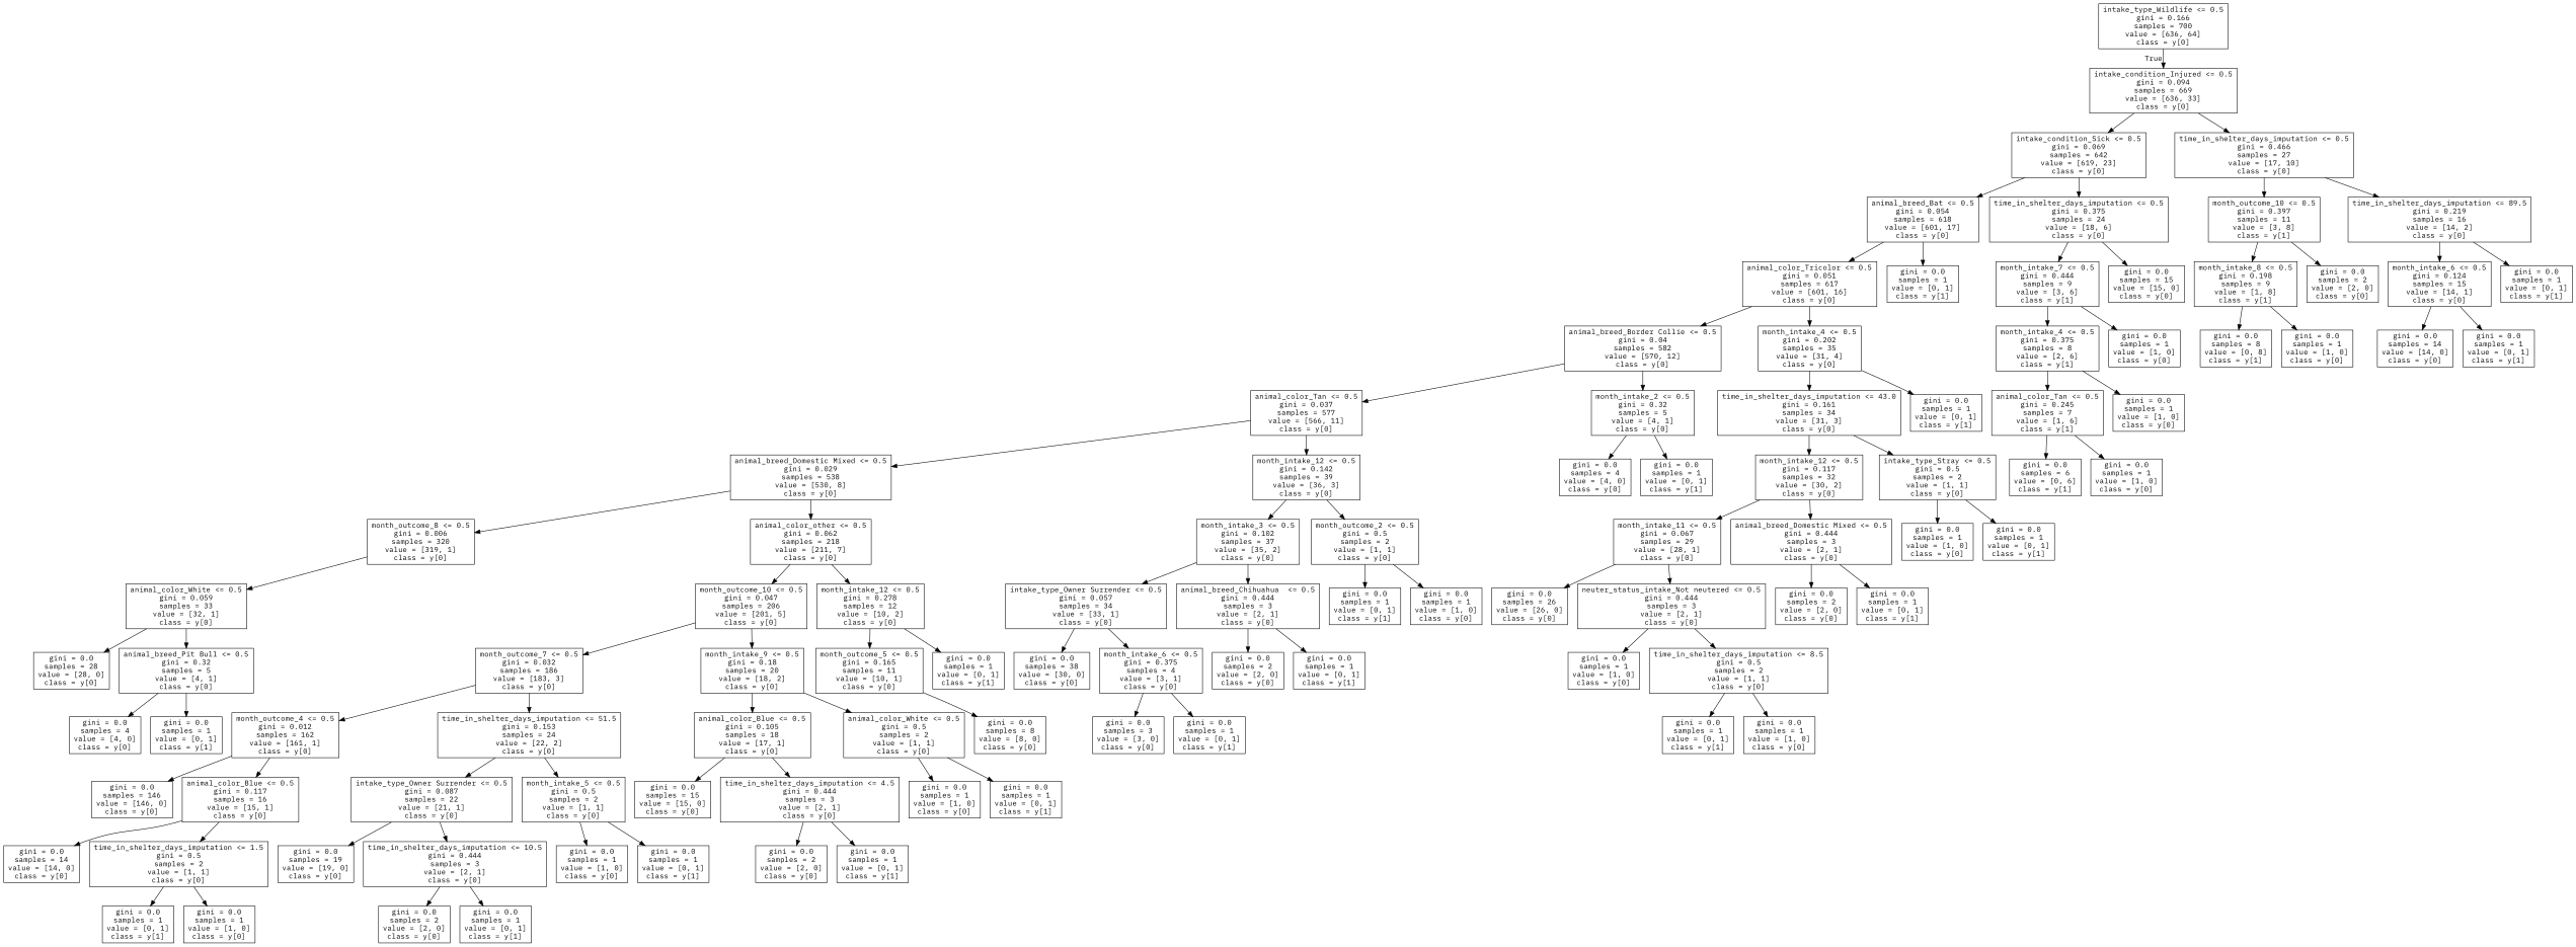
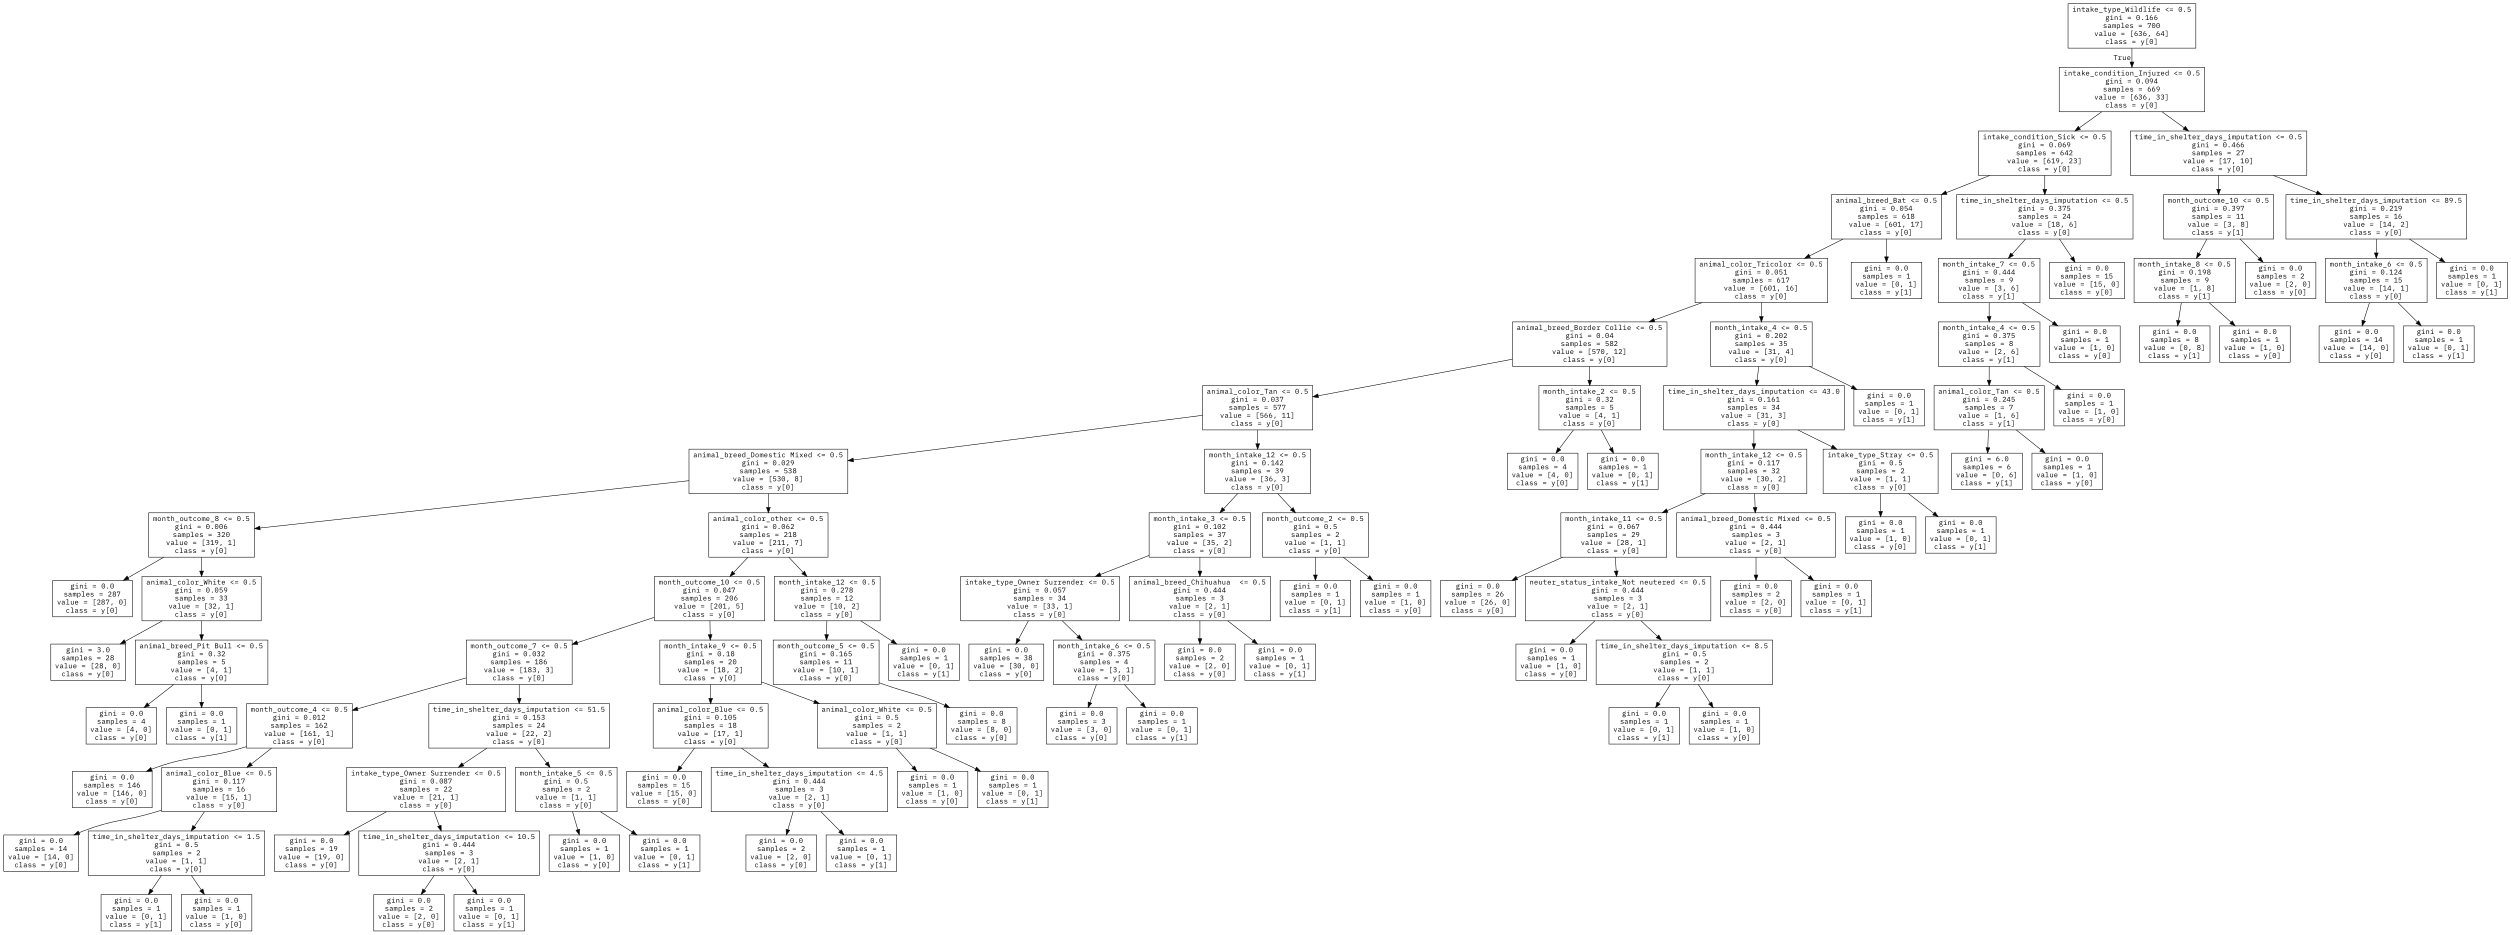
  digraph {
    fontname="IBM Plex Mono"
    node [fontname="IBM Plex Mono" shape=box]
    edge [fontname="IBM Plex Mono"]
    n1 [label="intake_type_Wildlife <= 0.5\ngini = 0.166\nsamples = 700\nvalue = [636, 64]\nclass = y[0]"]
    n2 [label="intake_condition_Injured <= 0.5\ngini = 0.094\nsamples = 669\nvalue = [636, 33]\nclass = y[0]"]
    n3 [label="intake_condition_Sick <= 0.5\ngini = 0.069\nsamples = 642\nvalue = [619, 23]\nclass = y[0]"]
    n4 [label="time_in_shelter_days_imputation <= 0.5\ngini = 0.466\nsamples = 27\nvalue = [17, 10]\nclass = y[0]"]
    n5 [label="animal_breed_Bat <= 0.5\ngini = 0.054\nsamples = 618\nvalue = [601, 17]\nclass = y[0]"]
    n6 [label="time_in_shelter_days_imputation <= 0.5\ngini = 0.375\nsamples = 24\nvalue = [18, 6]\nclass = y[0]"]
    n7 [label="month_outcome_10 <= 0.5\ngini = 0.397\nsamples = 11\nvalue = [3, 8]\nclass = y[1]"]
    n8 [label="time_in_shelter_days_imputation <= 89.5\ngini = 0.219\nsamples = 16\nvalue = [14, 2]\nclass = y[0]"]
    n9 [label="animal_color_Tricolor <= 0.5\ngini = 0.051\nsamples = 617\nvalue = [601, 16]\nclass = y[0]"]
    n10 [label="gini = 0.0\nsamples = 1\nvalue = [0, 1]\nclass = y[1]"]
    n11 [label="month_intake_7 <= 0.5\ngini = 0.444\nsamples = 9\nvalue = [3, 6]\nclass = y[1]"]
    n12 [label="gini = 0.0\nsamples = 15\nvalue = [15, 0]\nclass = y[0]"]
    n13 [label="animal_breed_Border Collie <= 0.5\ngini = 0.04\nsamples = 582\nvalue = [570, 12]\nclass = y[0]"]
    n14 [label="month_intake_4 <= 0.5\ngini = 0.202\nsamples = 35\nvalue = [31, 4]\nclass = y[0]"]
    n15 [label="animal_color_Tan <= 0.5\ngini = 0.037\nsamples = 577\nvalue = [566, 11]\nclass = y[0]"]
    n16 [label="month_intake_2 <= 0.5\ngini = 0.32\nsamples = 5\nvalue = [4, 1]\nclass = y[0]"]
    n17 [label="time_in_shelter_days_imputation <= 43.0\ngini = 0.161\nsamples = 34\nvalue = [31, 3]\nclass = y[0]"]
    n18 [label="gini = 0.0\nsamples = 1\nvalue = [0, 1]\nclass = y[1]"]
    n19 [label="animal_breed_Domestic Mixed <= 0.5\ngini = 0.029\nsamples = 538\nvalue = [530, 8]\nclass = y[0]"]
    n20 [label="month_intake_12 <= 0.5\ngini = 0.142\nsamples = 39\nvalue = [36, 3]\nclass = y[0]"]
    n21 [label="gini = 0.0\nsamples = 4\nvalue = [4, 0]\nclass = y[0]"]
    n22 [label="gini = 0.0\nsamples = 1\nvalue = [0, 1]\nclass = y[1]"]
    n23 [label="month_outcome_8 <= 0.5\ngini = 0.006\nsamples = 320\nvalue = [319, 1]\nclass = y[0]"]
    n24 [label="animal_color_other <= 0.5\ngini = 0.062\nsamples = 218\nvalue = [211, 7]\nclass = y[0]"]
    n25 [label="month_intake_3 <= 0.5\ngini = 0.102\nsamples = 37\nvalue = [35, 2]\nclass = y[0]"]
    n26 [label="month_outcome_2 <= 0.5\ngini = 0.5\nsamples = 2\nvalue = [1, 1]\nclass = y[0]"]
+   n27 [label="gini = 0.0\nsamples = 287\nvalue = [287, 0]\nclass = y[0]"]
    n28 [label="animal_color_White <= 0.5\ngini = 0.059\nsamples = 33\nvalue = [32, 1]\nclass = y[0]"]
    n29 [label="month_outcome_10 <= 0.5\ngini = 0.047\nsamples = 206\nvalue = [201, 5]\nclass = y[0]"]
    n30 [label="month_intake_12 <= 0.5\ngini = 0.278\nsamples = 12\nvalue = [10, 2]\nclass = y[0]"]
-   n31 [label="gini = 0.0\nsamples = 28\nvalue = [28, 0]\nclass = y[0]"]
+   n31 [label="gini = 3.0\nsamples = 28\nvalue = [28, 0]\nclass = y[0]"]
    n32 [label="animal_breed_Pit Bull <= 0.5\ngini = 0.32\nsamples = 5\nvalue = [4, 1]\nclass = y[0]"]
    n33 [label="gini = 0.0\nsamples = 4\nvalue = [4, 0]\nclass = y[0]"]
    n34 [label="gini = 0.0\nsamples = 1\nvalue = [0, 1]\nclass = y[1]"]
    n35 [label="month_outcome_7 <= 0.5\ngini = 0.032\nsamples = 186\nvalue = [183, 3]\nclass = y[0]"]
    n36 [label="month_intake_9 <= 0.5\ngini = 0.18\nsamples = 20\nvalue = [18, 2]\nclass = y[0]"]
    n37 [label="month_outcome_5 <= 0.5\ngini = 0.165\nsamples = 11\nvalue = [10, 1]\nclass = y[0]"]
    n38 [label="gini = 0.0\nsamples = 1\nvalue = [0, 1]\nclass = y[1]"]
    n39 [label="month_outcome_4 <= 0.5\ngini = 0.012\nsamples = 162\nvalue = [161, 1]\nclass = y[0]"]
    n40 [label="time_in_shelter_days_imputation <= 51.5\ngini = 0.153\nsamples = 24\nvalue = [22, 2]\nclass = y[0]"]
    n41 [label="animal_color_Blue <= 0.5\ngini = 0.105\nsamples = 18\nvalue = [17, 1]\nclass = y[0]"]
    n42 [label="animal_color_White <= 0.5\ngini = 0.5\nsamples = 2\nvalue = [1, 1]\nclass = y[0]"]
    n43 [label="gini = 0.0\nsamples = 146\nvalue = [146, 0]\nclass = y[0]"]
    n44 [label="animal_color_Blue <= 0.5\ngini = 0.117\nsamples = 16\nvalue = [15, 1]\nclass = y[0]"]
    n45 [label="intake_type_Owner Surrender <= 0.5\ngini = 0.087\nsamples = 22\nvalue = [21, 1]\nclass = y[0]"]
    n46 [label="month_intake_5 <= 0.5\ngini = 0.5\nsamples = 2\nvalue = [1, 1]\nclass = y[0]"]
    n47 [label="gini = 0.0\nsamples = 14\nvalue = [14, 0]\nclass = y[0]"]
    n48 [label="time_in_shelter_days_imputation <= 1.5\ngini = 0.5\nsamples = 2\nvalue = [1, 1]\nclass = y[0]"]
    n49 [label="gini = 0.0\nsamples = 1\nvalue = [0, 1]\nclass = y[1]"]
    n50 [label="gini = 0.0\nsamples = 1\nvalue = [1, 0]\nclass = y[0]"]
    n51 [label="gini = 0.0\nsamples = 19\nvalue = [19, 0]\nclass = y[0]"]
    n52 [label="time_in_shelter_days_imputation <= 10.5\ngini = 0.444\nsamples = 3\nvalue = [2, 1]\nclass = y[0]"]
    n53 [label="gini = 0.0\nsamples = 1\nvalue = [1, 0]\nclass = y[0]"]
    n54 [label="gini = 0.0\nsamples = 1\nvalue = [0, 1]\nclass = y[1]"]
    n55 [label="gini = 0.0\nsamples = 2\nvalue = [2, 0]\nclass = y[0]"]
    n56 [label="gini = 0.0\nsamples = 1\nvalue = [0, 1]\nclass = y[1]"]
    n57 [label="gini = 0.0\nsamples = 15\nvalue = [15, 0]\nclass = y[0]"]
    n58 [label="time_in_shelter_days_imputation <= 4.5\ngini = 0.444\nsamples = 3\nvalue = [2, 1]\nclass = y[0]"]
    n59 [label="gini = 0.0\nsamples = 1\nvalue = [1, 0]\nclass = y[0]"]
    n60 [label="gini = 0.0\nsamples = 1\nvalue = [0, 1]\nclass = y[1]"]
    n61 [label="gini = 0.0\nsamples = 2\nvalue = [2, 0]\nclass = y[0]"]
    n62 [label="gini = 0.0\nsamples = 1\nvalue = [0, 1]\nclass = y[1]"]
    n63 [label="gini = 0.0\nsamples = 8\nvalue = [8, 0]\nclass = y[0]"]
    n64 [label="intake_type_Owner Surrender <= 0.5\ngini = 0.057\nsamples = 34\nvalue = [33, 1]\nclass = y[0]"]
    n65 [label="animal_breed_Chihuahua  <= 0.5\ngini = 0.444\nsamples = 3\nvalue = [2, 1]\nclass = y[0]"]
    n66 [label="gini = 0.0\nsamples = 1\nvalue = [0, 1]\nclass = y[1]"]
    n67 [label="gini = 0.0\nsamples = 1\nvalue = [1, 0]\nclass = y[0]"]
    n68 [label="gini = 0.0\nsamples = 38\nvalue = [30, 0]\nclass = y[0]"]
    n69 [label="month_intake_6 <= 0.5\ngini = 0.375\nsamples = 4\nvalue = [3, 1]\nclass = y[0]"]
    n70 [label="gini = 0.0\nsamples = 2\nvalue = [2, 0]\nclass = y[0]"]
    n71 [label="gini = 0.0\nsamples = 1\nvalue = [0, 1]\nclass = y[1]"]
    n72 [label="gini = 0.0\nsamples = 3\nvalue = [3, 0]\nclass = y[0]"]
    n73 [label="gini = 0.0\nsamples = 1\nvalue = [0, 1]\nclass = y[1]"]
    n74 [label="month_intake_12 <= 0.5\ngini = 0.117\nsamples = 32\nvalue = [30, 2]\nclass = y[0]"]
    n75 [label="intake_type_Stray <= 0.5\ngini = 0.5\nsamples = 2\nvalue = [1, 1]\nclass = y[0]"]
    n76 [label="month_intake_11 <= 0.5\ngini = 0.067\nsamples = 29\nvalue = [28, 1]\nclass = y[0]"]
    n77 [label="animal_breed_Domestic Mixed <= 0.5\ngini = 0.444\nsamples = 3\nvalue = [2, 1]\nclass = y[0]"]
    n78 [label="gini = 0.0\nsamples = 1\nvalue = [1, 0]\nclass = y[0]"]
    n79 [label="gini = 0.0\nsamples = 1\nvalue = [0, 1]\nclass = y[1]"]
    n80 [label="gini = 0.0\nsamples = 26\nvalue = [26, 0]\nclass = y[0]"]
    n81 [label="neuter_status_intake_Not neutered <= 0.5\ngini = 0.444\nsamples = 3\nvalue = [2, 1]\nclass = y[0]"]
    n82 [label="gini = 0.0\nsamples = 2\nvalue = [2, 0]\nclass = y[0]"]
    n83 [label="gini = 0.0\nsamples = 1\nvalue = [0, 1]\nclass = y[1]"]
    n84 [label="gini = 0.0\nsamples = 1\nvalue = [1, 0]\nclass = y[0]"]
    n85 [label="time_in_shelter_days_imputation <= 8.5\ngini = 0.5\nsamples = 2\nvalue = [1, 1]\nclass = y[0]"]
    n86 [label="gini = 0.0\nsamples = 1\nvalue = [0, 1]\nclass = y[1]"]
    n87 [label="gini = 0.0\nsamples = 1\nvalue = [1, 0]\nclass = y[0]"]
    n88 [label="month_intake_4 <= 0.5\ngini = 0.375\nsamples = 8\nvalue = [2, 6]\nclass = y[1]"]
    n89 [label="gini = 0.0\nsamples = 1\nvalue = [1, 0]\nclass = y[0]"]
    n90 [label="animal_color_Tan <= 0.5\ngini = 0.245\nsamples = 7\nvalue = [1, 6]\nclass = y[1]"]
    n91 [label="gini = 0.0\nsamples = 1\nvalue = [1, 0]\nclass = y[0]"]
-   n92 [label="gini = 0.0\nsamples = 6\nvalue = [0, 6]\nclass = y[1]"]
+   n92 [label="gini = 6.0\nsamples = 6\nvalue = [0, 6]\nclass = y[1]"]
    n93 [label="gini = 0.0\nsamples = 1\nvalue = [1, 0]\nclass = y[0]"]
    n94 [label="month_intake_8 <= 0.5\ngini = 0.198\nsamples = 9\nvalue = [1, 8]\nclass = y[1]"]
    n95 [label="gini = 0.0\nsamples = 2\nvalue = [2, 0]\nclass = y[0]"]
    n96 [label="month_intake_6 <= 0.5\ngini = 0.124\nsamples = 15\nvalue = [14, 1]\nclass = y[0]"]
    n97 [label="gini = 0.0\nsamples = 1\nvalue = [0, 1]\nclass = y[1]"]
    n98 [label="gini = 0.0\nsamples = 8\nvalue = [0, 8]\nclass = y[1]"]
    n99 [label="gini = 0.0\nsamples = 1\nvalue = [1, 0]\nclass = y[0]"]
    n100 [label="gini = 0.0\nsamples = 14\nvalue = [14, 0]\nclass = y[0]"]
    n101 [label="gini = 0.0\nsamples = 1\nvalue = [0, 1]\nclass = y[1]"]
    n1 -> n2 [headlabel=True labelangle=45 labeldistance=2.5]
    n2 -> n3
    n2 -> n4
    n3 -> n5
    n3 -> n6
    n4 -> n7
    n4 -> n8
    n5 -> n9
    n5 -> n10
    n6 -> n11
    n6 -> n12
    n7 -> n94
    n7 -> n95
    n8 -> n96
    n8 -> n97
    n9 -> n13
    n9 -> n14
    n11 -> n88
    n11 -> n89
    n13 -> n15
    n13 -> n16
    n14 -> n17
    n14 -> n18
    n15 -> n19
    n15 -> n20
    n16 -> n21
    n16 -> n22
    n17 -> n74
    n17 -> n75
    n19 -> n23
    n19 -> n24
    n20 -> n25
    n20 -> n26
+   n23 -> n27
    n23 -> n28
    n24 -> n29
    n24 -> n30
    n25 -> n64
    n25 -> n65
    n26 -> n66
    n26 -> n67
    n28 -> n31
    n28 -> n32
    n29 -> n35
    n29 -> n36
    n30 -> n37
    n30 -> n38
    n32 -> n33
    n32 -> n34
    n35 -> n39
    n35 -> n40
    n36 -> n41
    n36 -> n42
    n37 -> n63
    n39 -> n43
    n39 -> n44
    n40 -> n45
    n40 -> n46
    n41 -> n57
    n41 -> n58
    n42 -> n59
    n42 -> n60
    n44 -> n47
    n44 -> n48
    n45 -> n51
    n45 -> n52
    n46 -> n53
    n46 -> n54
    n48 -> n49
    n48 -> n50
    n52 -> n55
    n52 -> n56
    n58 -> n61
    n58 -> n62
    n64 -> n68
    n64 -> n69
    n65 -> n70
    n65 -> n71
    n69 -> n72
    n69 -> n73
    n74 -> n76
    n74 -> n77
    n75 -> n78
    n75 -> n79
    n76 -> n80
    n76 -> n81
    n77 -> n82
    n77 -> n83
    n81 -> n84
    n81 -> n85
    n85 -> n86
    n85 -> n87
    n88 -> n90
    n88 -> n91
    n90 -> n92
    n90 -> n93
    n94 -> n98
    n94 -> n99
    n96 -> n100
    n96 -> n101
  }
